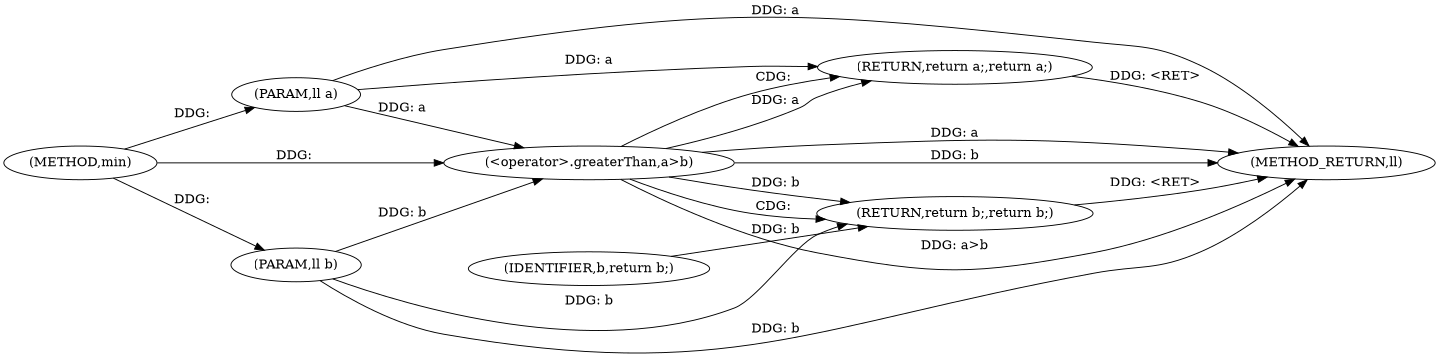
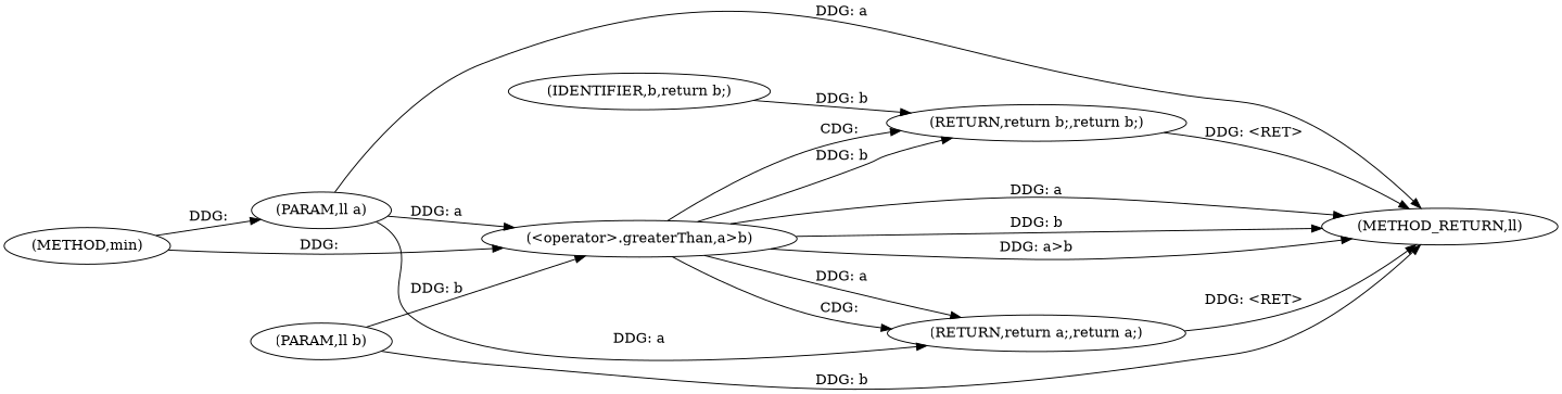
  digraph {
    rankdir=LR
    n1 [label="(METHOD,min)"]
    n2 [label="(PARAM,ll a)"]
    n3 [label="(PARAM,ll b)"]
    n4 [label="(<operator>.greaterThan,a>b)"]
    n5 [label="(METHOD_RETURN,ll)"]
    n6 [label="(RETURN,return a;,return a;)"]
    n7 [label="(RETURN,return b;,return b;)"]
    n8 [label="(IDENTIFIER,b,return b;)"]
    n1 -> n2 [label="DDG: "]
-   n1 -> n3 [label="DDG: "]
    n1 -> n4 [label="DDG: "]
    n2 -> n4 [label="DDG: a"]
    n2 -> n5 [label="DDG: a"]
    n2 -> n6 [label="DDG: a"]
    n3 -> n4 [label="DDG: b"]
    n3 -> n5 [label="DDG: b"]
-   n3 -> n7 [label="DDG: b"]
    n4 -> n5 [label="DDG: a"]
    n4 -> n5 [label="DDG: b"]
    n4 -> n5 [label="DDG: a>b"]
    n4 -> n6 [label="DDG: a"]
    n4 -> n6 [label="CDG: "]
    n4 -> n7 [label="DDG: b"]
    n4 -> n7 [label="CDG: "]
    n6 -> n5 [label="DDG: <RET>"]
    n7 -> n5 [label="DDG: <RET>"]
    n8 -> n7 [label="DDG: b"]
  }
